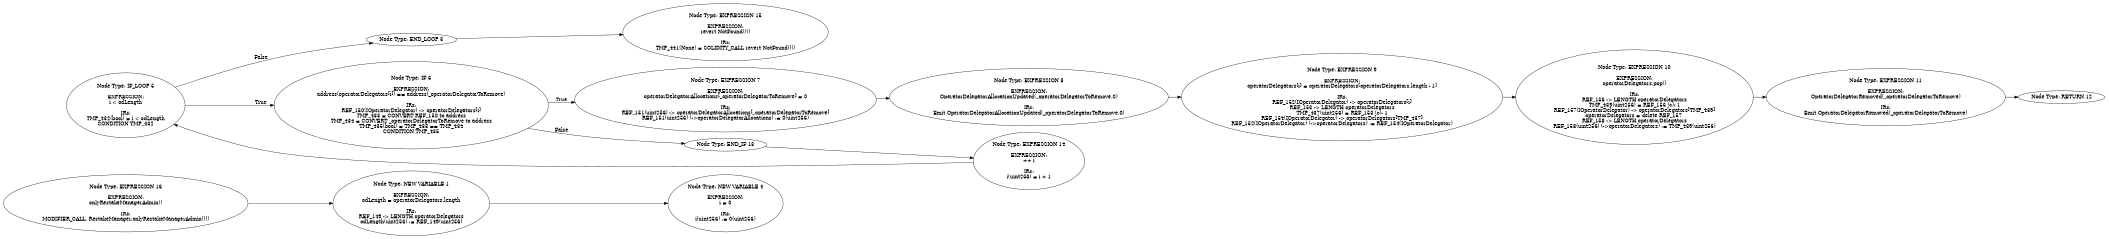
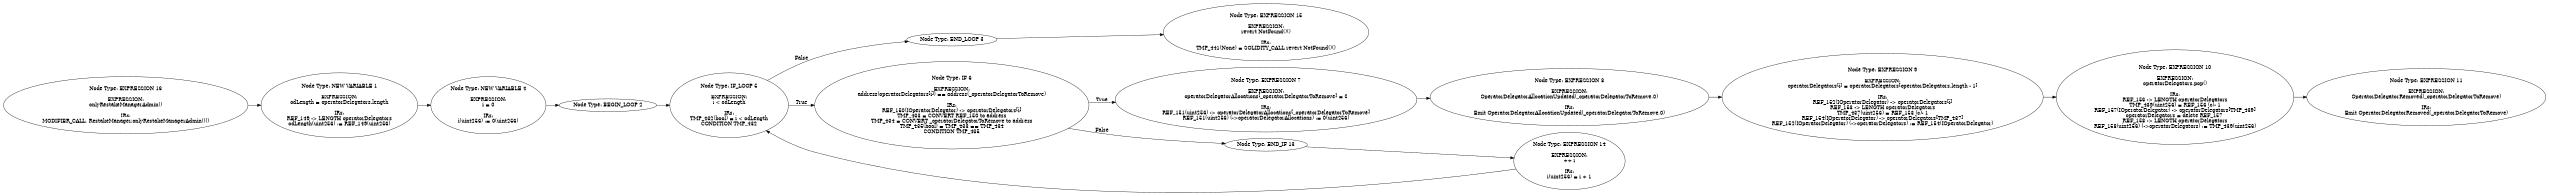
  digraph {
    rankdir=LR
    n1 [label="Node Type: EXPRESSION 16\n\nEXPRESSION:\nonlyRestakeManagerAdmin()\n\nIRs:\nMODIFIER_CALL, RestakeManager.onlyRestakeManagerAdmin()()"]
    n2 [label="Node Type: NEW VARIABLE 1\n\nEXPRESSION:\nodLength = operatorDelegators.length\n\nIRs:\nREF_149 -> LENGTH operatorDelegators\nodLength(uint256) := REF_149(uint256)"]
    n3 [label="Node Type: NEW VARIABLE 4\n\nEXPRESSION:\ni = 0\n\nIRs:\ni(uint256) := 0(uint256)"]
+   n4 [label="Node Type: BEGIN_LOOP 2\n"]
    n5 [label="Node Type: IF_LOOP 5\n\nEXPRESSION:\ni < odLength\n\nIRs:\nTMP_432(bool) = i < odLength\nCONDITION TMP_432"]
    n6 [label="Node Type: END_LOOP 3\n"]
    n7 [label="Node Type: IF 6\n\nEXPRESSION:\naddress(operatorDelegators[i]) == address(_operatorDelegatorToRemove)\n\nIRs:\nREF_150(IOperatorDelegator) -> operatorDelegators[i]\nTMP_433 = CONVERT REF_150 to address\nTMP_434 = CONVERT _operatorDelegatorToRemove to address\nTMP_435(bool) = TMP_433 == TMP_434\nCONDITION TMP_435"]
    n8 [label="Node Type: EXPRESSION 15\n\nEXPRESSION:\nrevert NotFound()()\n\nIRs:\nTMP_441(None) = SOLIDITY_CALL revert NotFound()()"]
    n9 [label="Node Type: EXPRESSION 7\n\nEXPRESSION:\noperatorDelegatorAllocations[_operatorDelegatorToRemove] = 0\n\nIRs:\nREF_151(uint256) -> operatorDelegatorAllocations[_operatorDelegatorToRemove]\nREF_151(uint256) (->operatorDelegatorAllocations) := 0(uint256)"]
    n10 [label="Node Type: END_IF 13\n"]
    n11 [label="Node Type: EXPRESSION 8\n\nEXPRESSION:\nOperatorDelegatorAllocationUpdated(_operatorDelegatorToRemove,0)\n\nIRs:\nEmit OperatorDelegatorAllocationUpdated(_operatorDelegatorToRemove,0)"]
    n12 [label="Node Type: EXPRESSION 14\n\nEXPRESSION:\n++ i\n\nIRs:\ni(uint256) = i + 1"]
    n13 [label="Node Type: EXPRESSION 9\n\nEXPRESSION:\noperatorDelegators[i] = operatorDelegators[operatorDelegators.length - 1]\n\nIRs:\nREF_152(IOperatorDelegator) -> operatorDelegators[i]\nREF_153 -> LENGTH operatorDelegators\nTMP_437(uint256) = REF_153 (c)- 1\nREF_154(IOperatorDelegator) -> operatorDelegators[TMP_437]\nREF_152(IOperatorDelegator) (->operatorDelegators) := REF_154(IOperatorDelegator)"]
    n14 [label="Node Type: EXPRESSION 10\n\nEXPRESSION:\noperatorDelegators.pop()\n\nIRs:\nREF_156 -> LENGTH operatorDelegators\nTMP_439(uint256) = REF_156 (c)- 1\nREF_157(IOperatorDelegator) -> operatorDelegators[TMP_439]\noperatorDelegators = delete REF_157 \nREF_158 -> LENGTH operatorDelegators\nREF_158(uint256) (->operatorDelegators) := TMP_439(uint256)"]
    n15 [label="Node Type: EXPRESSION 11\n\nEXPRESSION:\nOperatorDelegatorRemoved(_operatorDelegatorToRemove)\n\nIRs:\nEmit OperatorDelegatorRemoved(_operatorDelegatorToRemove)"]
-   n16 [label="Node Type: RETURN 12\n"]
    n1 -> n2
    n2 -> n3
+   n3 -> n4
+   n4 -> n5
    n5 -> n6 [label=False]
    n5 -> n7 [label=True]
    n6 -> n8
    n7 -> n9 [label=True]
    n7 -> n10 [label=False]
    n9 -> n11
    n10 -> n12
    n11 -> n13
    n12 -> n5
    n13 -> n14
    n14 -> n15
-   n15 -> n16
  }
